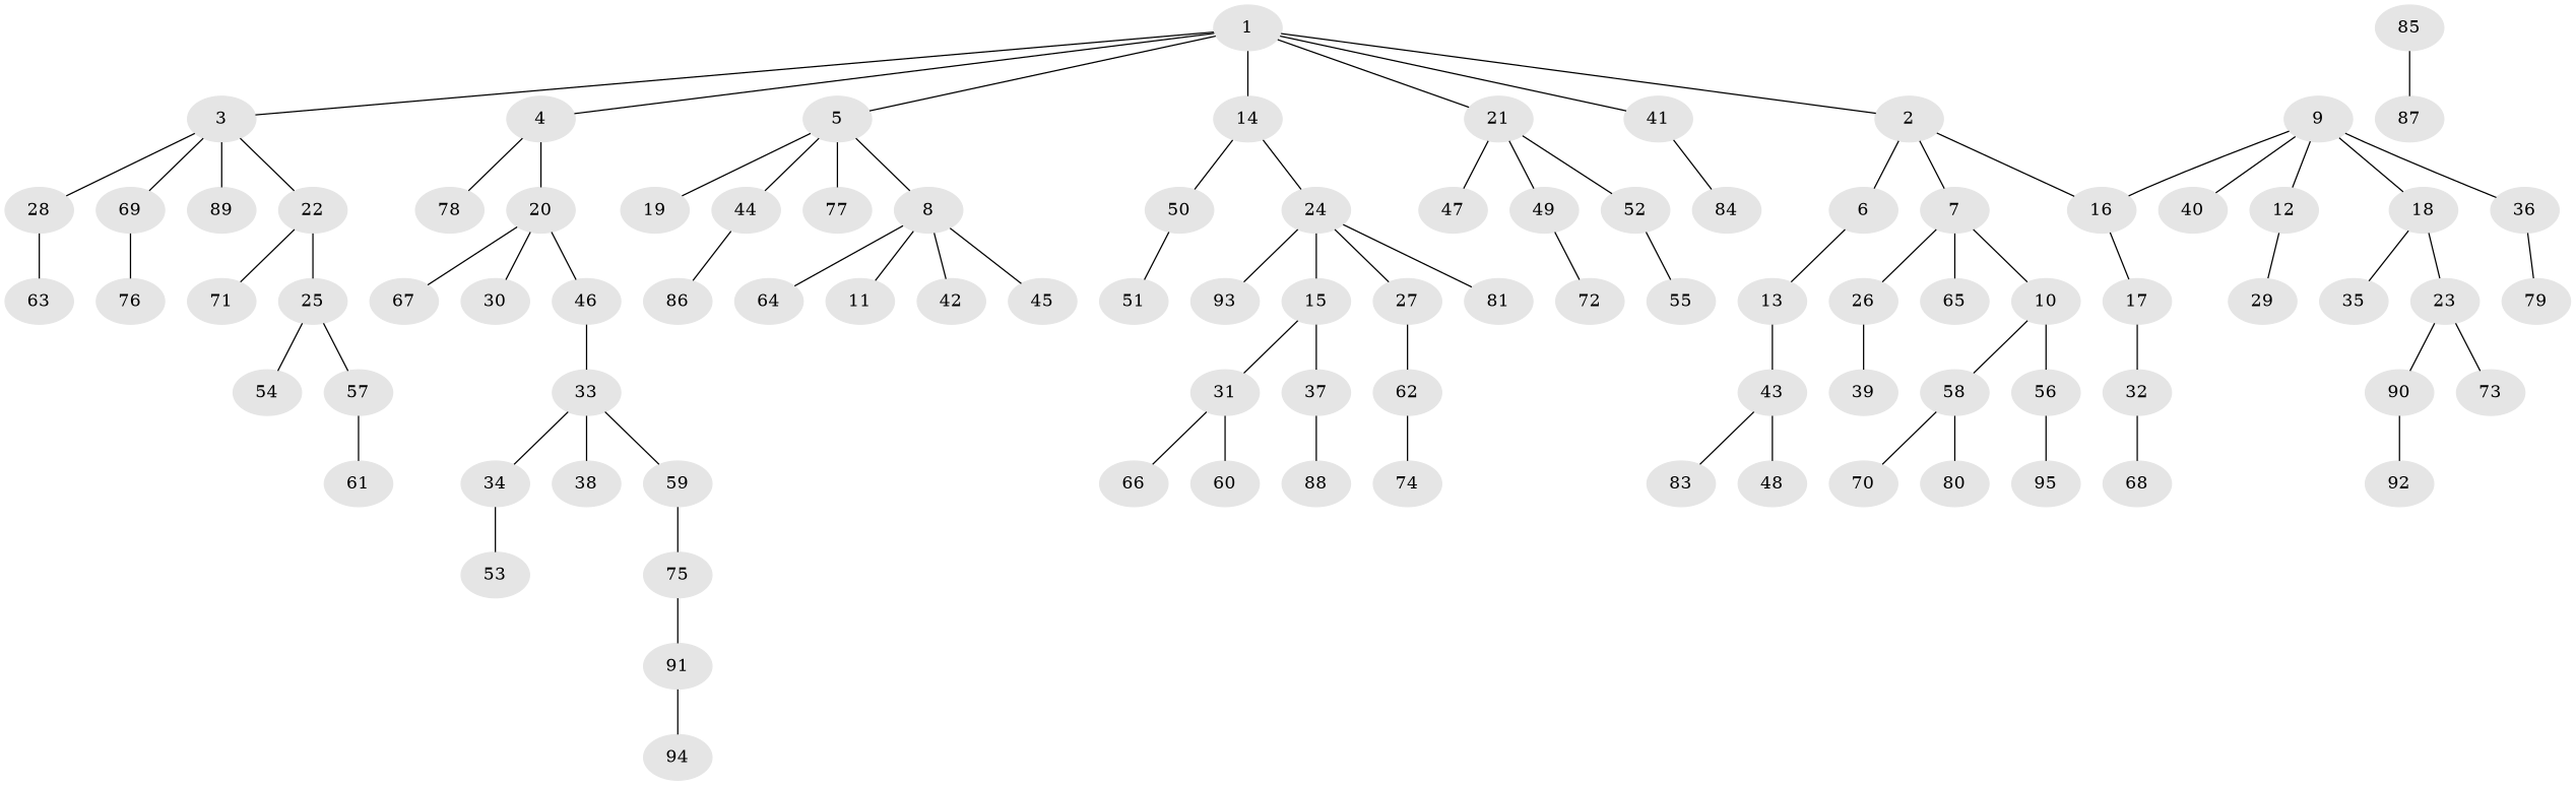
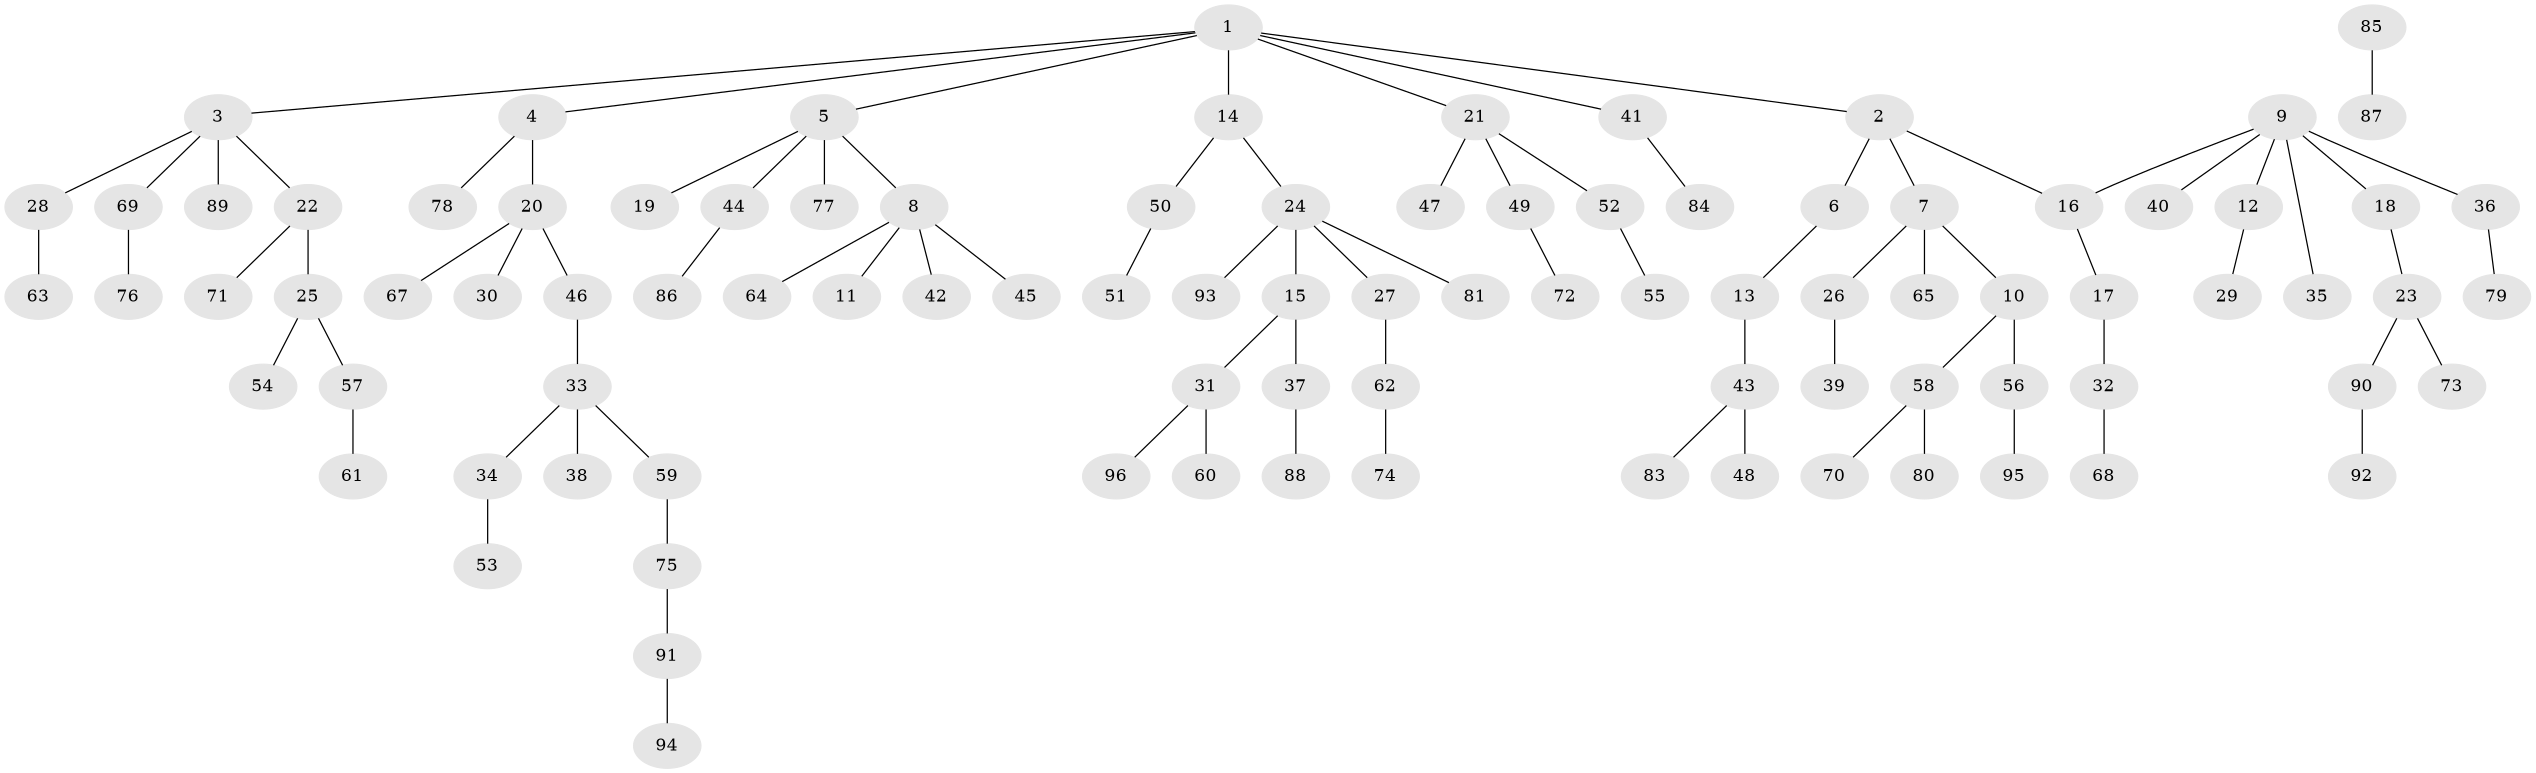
  graph {
    node [color=gray90 style=filled]
    1
    2
    3
    4
    5
    14
    21
    41
    6
    7
    16
    22
    28
    69
    89
    20
    78
    8
    19
    44
    77
    24
    50
    47
    49
    52
    84
    13
    10
    26
    65
    9
    12
    18
    35
    36
    40
    25
    71
    63
    76
    30
    46
    67
    11
    42
    45
    64
    86
    43
    56
    58
    39
    29
    17
    23
    79
    95
    70
    80
    48
    83
    15
    31
    37
    27
    81
    93
    51
    60
-   66
+   66 [label=96]
    88
    32
    68
    73
    90
    33
    34
    38
    59
    72
    55
    54
    57
    92
    62
    61
    74
    53
    75
    91
    94
    85
    87
    1 -- 2
    1 -- 3
    1 -- 4
    1 -- 5
    1 -- 14
    1 -- 21
    1 -- 41
    2 -- 6
    2 -- 7
    2 -- 16
    3 -- 22
    3 -- 28
    3 -- 69
    3 -- 89
    4 -- 20
    4 -- 78
    5 -- 8
    5 -- 19
    5 -- 44
    5 -- 77
    14 -- 24
    14 -- 50
    21 -- 47
    21 -- 49
    21 -- 52
    41 -- 84
    6 -- 13
    7 -- 10
    7 -- 26
    7 -- 65
    16 -- 17
    22 -- 25
    22 -- 71
    28 -- 63
    69 -- 76
    20 -- 30
    20 -- 46
    20 -- 67
    8 -- 11
    8 -- 42
    8 -- 45
    8 -- 64
    44 -- 86
    24 -- 15
    24 -- 27
    24 -- 81
    24 -- 93
    50 -- 51
    49 -- 72
    52 -- 55
    13 -- 43
    10 -- 56
    10 -- 58
    26 -- 39
    9 -- 16
    9 -- 12
    9 -- 18
-   18 -- 35
+   9 -- 35
    9 -- 36
    9 -- 40
    12 -- 29
    18 -- 23
    36 -- 79
    25 -- 54
    25 -- 57
    46 -- 33
    43 -- 48
    43 -- 83
    56 -- 95
    58 -- 70
    58 -- 80
    17 -- 32
    23 -- 73
    23 -- 90
    15 -- 31
    15 -- 37
    31 -- 60
    31 -- 66
    37 -- 88
    27 -- 62
    32 -- 68
    90 -- 92
    33 -- 34
    33 -- 38
    33 -- 59
    34 -- 53
    59 -- 75
    57 -- 61
    62 -- 74
    75 -- 91
    91 -- 94
    85 -- 87
  }
